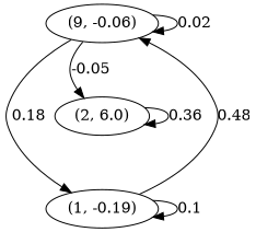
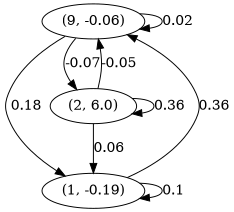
  digraph {
    n1 [label="(9, -0.06)"]
    n2 [label="(1, -0.19)"]
    n3 [label="(2, 6.0)"]
    n1 -> n1 [label=0.02]
    n1 -> n2 [label=0.18]
-   n1 -> n3 [label=-0.05]
-   n2 -> n1 [label=0.48]
+   n1 -> n3 [label=-0.07]
+   n2 -> n1 [label=0.36]
    n2 -> n2 [label=0.1]
+   n3 -> n1 [label=-0.05]
+   n3 -> n2 [label=0.06]
    n3 -> n3 [label=0.36]
  }
